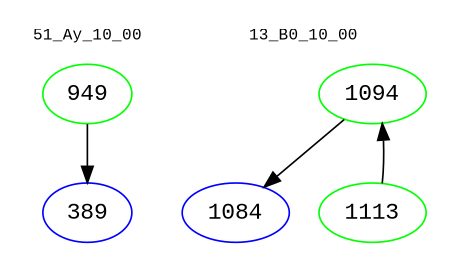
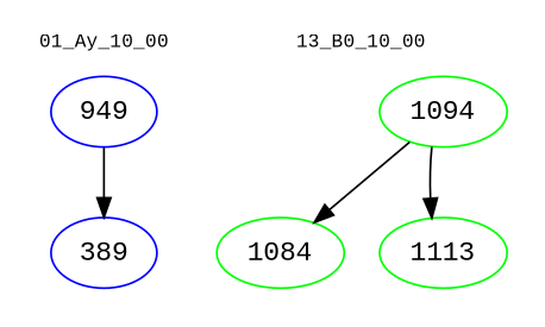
  digraph {
    fontname="Liberation Mono"
    node [color=green fontname="Liberation Mono"]
    edge [color=black fontname="Liberation Mono"]
-   n1 [label=949]
+   n1 [color=blue label=949]
    n2 [color=blue label=389]
    n3 [label=1094]
-   n4 [color=blue label=1084]
+   n4 [label=1084]
    n5 [label=1113]
    subgraph cluster_1 {
      color=white
      fontsize=10
-     label="51_Ay_10_00"
+     label="01_Ay_10_00"
      n1
      n2
    }
    subgraph cluster_2 {
      color=white
      fontsize=10
      label="13_B0_10_00"
      n3
      n4
      n5
    }
    n1 -> n2
    n3 -> n4
-   n5 -> n3
+   n3 -> n5
  }
